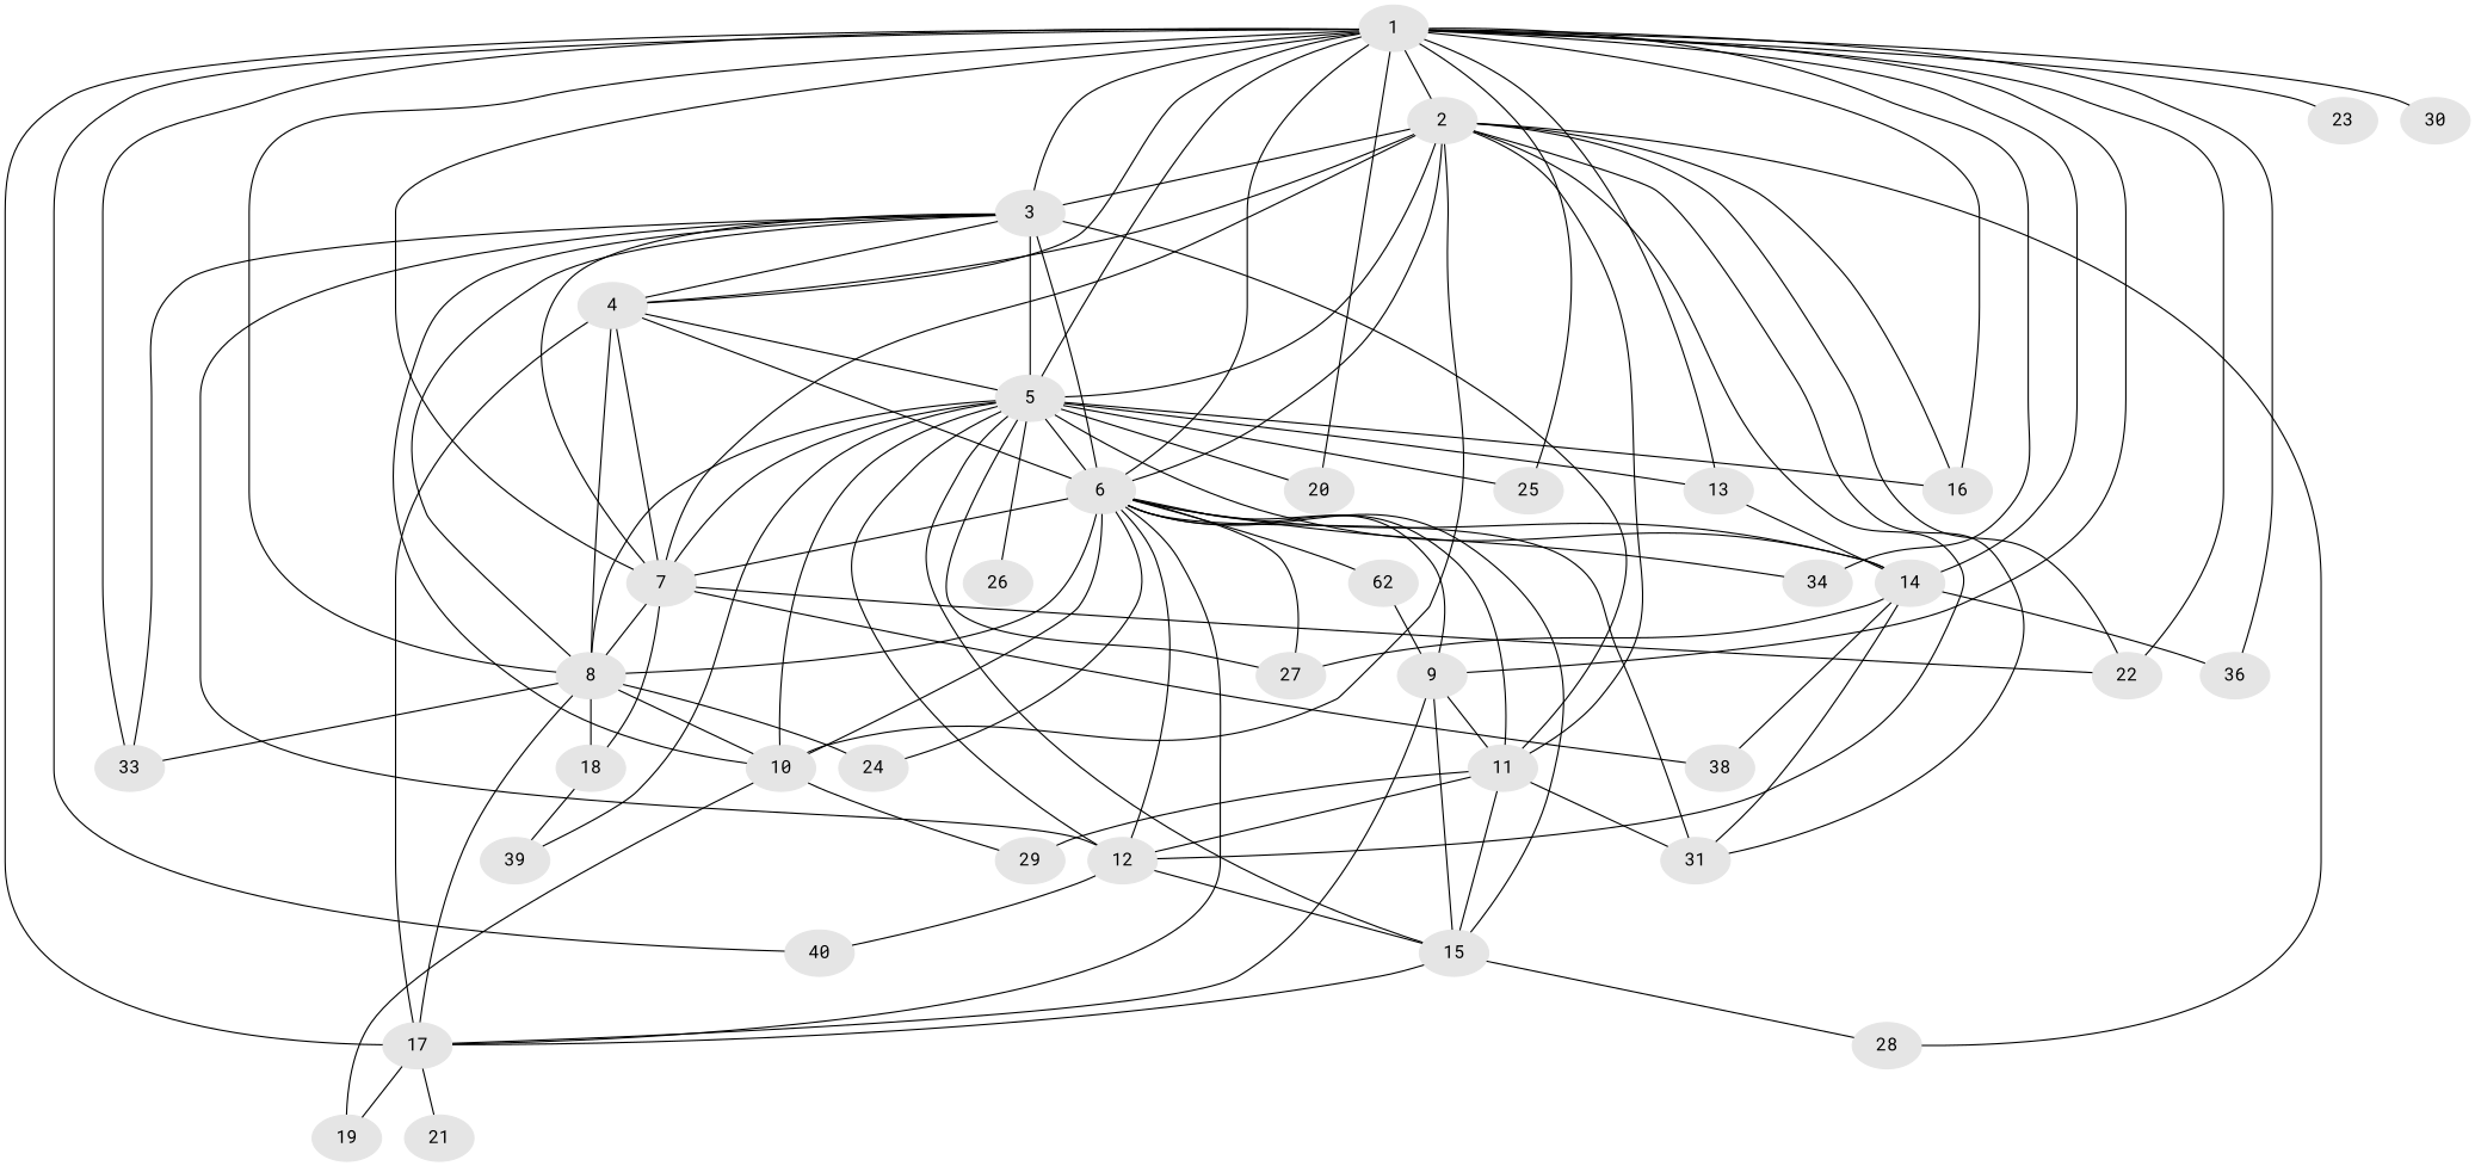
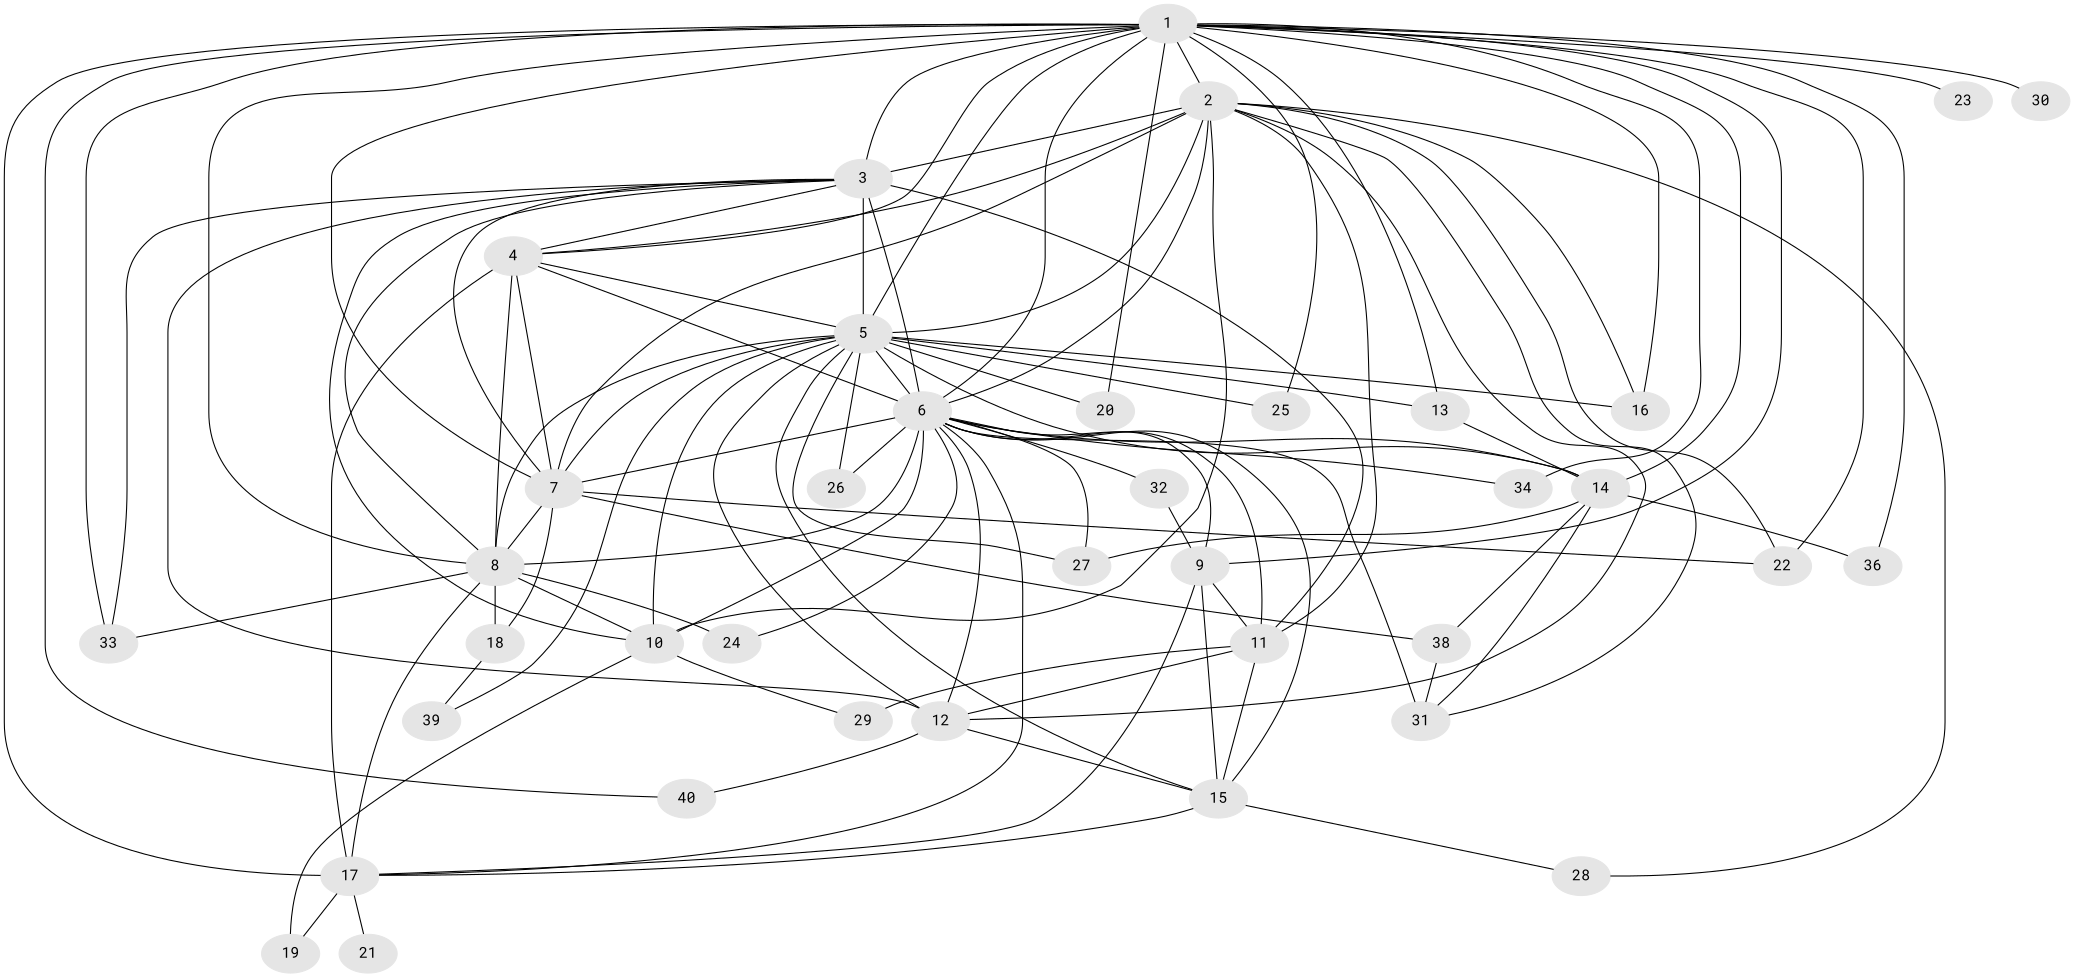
  graph {
    fontname="Roboto Mono"
    node [color=gray90 fontname="Roboto Mono" style=filled]
    edge [fontname="Roboto Mono" weight=1.0]
    1
    2
    3
    4
    5
    6
    7
    8
    9
    13
    14
    16
    17
    20
    22
    23
    25
    30
    33
    34
    36
    40
    12
    10
    11
    28
    31
    15
    26
    27
    39
    24
-   32 [label=62]
+   32
    18
    38
    21
    19
    29
    1 -- 2 [weight=2.0]
    1 -- 3
    1 -- 4
    1 -- 5 [weight=2.0]
    1 -- 6 [weight=2.0]
    1 -- 7
    1 -- 8 [weight=2.0]
    1 -- 9
    1 -- 13
    1 -- 14 [weight=2.0]
    1 -- 16
    1 -- 17
    1 -- 20
    1 -- 22
    1 -- 23
    1 -- 25
    1 -- 30
    1 -- 33
    1 -- 34
    1 -- 36
    1 -- 40
    2 -- 3
    2 -- 4
    2 -- 5 [weight=2.0]
    2 -- 6
    2 -- 7 [weight=2.0]
    2 -- 16
    2 -- 22
    2 -- 12
    2 -- 10
    2 -- 11
    2 -- 28
    2 -- 31
    3 -- 4
    3 -- 5 [weight=2.0]
    3 -- 6 [weight=21.0]
    3 -- 7
    3 -- 8 [weight=3.0]
    3 -- 33
    3 -- 12
    3 -- 10
    3 -- 11
    4 -- 5 [weight=2.0]
    4 -- 6
    4 -- 7 [weight=2.0]
    4 -- 8 [weight=2.0]
    4 -- 17 [weight=7.0]
    5 -- 6 [weight=3.0]
    5 -- 7 [weight=2.0]
    5 -- 8 [weight=4.0]
    5 -- 13 [weight=2.0]
    5 -- 14 [weight=6.0]
    5 -- 16 [weight=2.0]
    5 -- 20
    5 -- 25 [weight=2.0]
    5 -- 12 [weight=2.0]
    5 -- 10
    5 -- 15
    5 -- 26
    5 -- 27
    5 -- 39
    6 -- 7 [weight=5.0]
    6 -- 8 [weight=2.0]
    6 -- 9
    6 -- 14
    6 -- 17 [weight=2.0]
    6 -- 34
    6 -- 12 [weight=2.0]
    6 -- 10
    6 -- 11 [weight=2.0]
    6 -- 31 [weight=2.0]
    6 -- 15 [weight=2.0]
+   6 -- 26
    6 -- 27
    6 -- 24
    6 -- 32
    7 -- 8 [weight=3.0]
    7 -- 22
    7 -- 18
    7 -- 38
    8 -- 17
    8 -- 33
    8 -- 10
    8 -- 24
    8 -- 18
    9 -- 17
    9 -- 11
    9 -- 15
    13 -- 14 [weight=2.0]
    14 -- 36
    14 -- 31
    14 -- 27
    14 -- 38
    17 -- 21
    17 -- 19
    12 -- 40
    12 -- 15
    10 -- 19
    10 -- 29
    11 -- 12 [weight=2.0]
-   11 -- 31 [weight=2.0]
+   38 -- 31 [weight=2.0]
    11 -- 15
    11 -- 29 [weight=2.0]
    15 -- 17
    15 -- 28
    32 -- 9
    18 -- 39
  }
